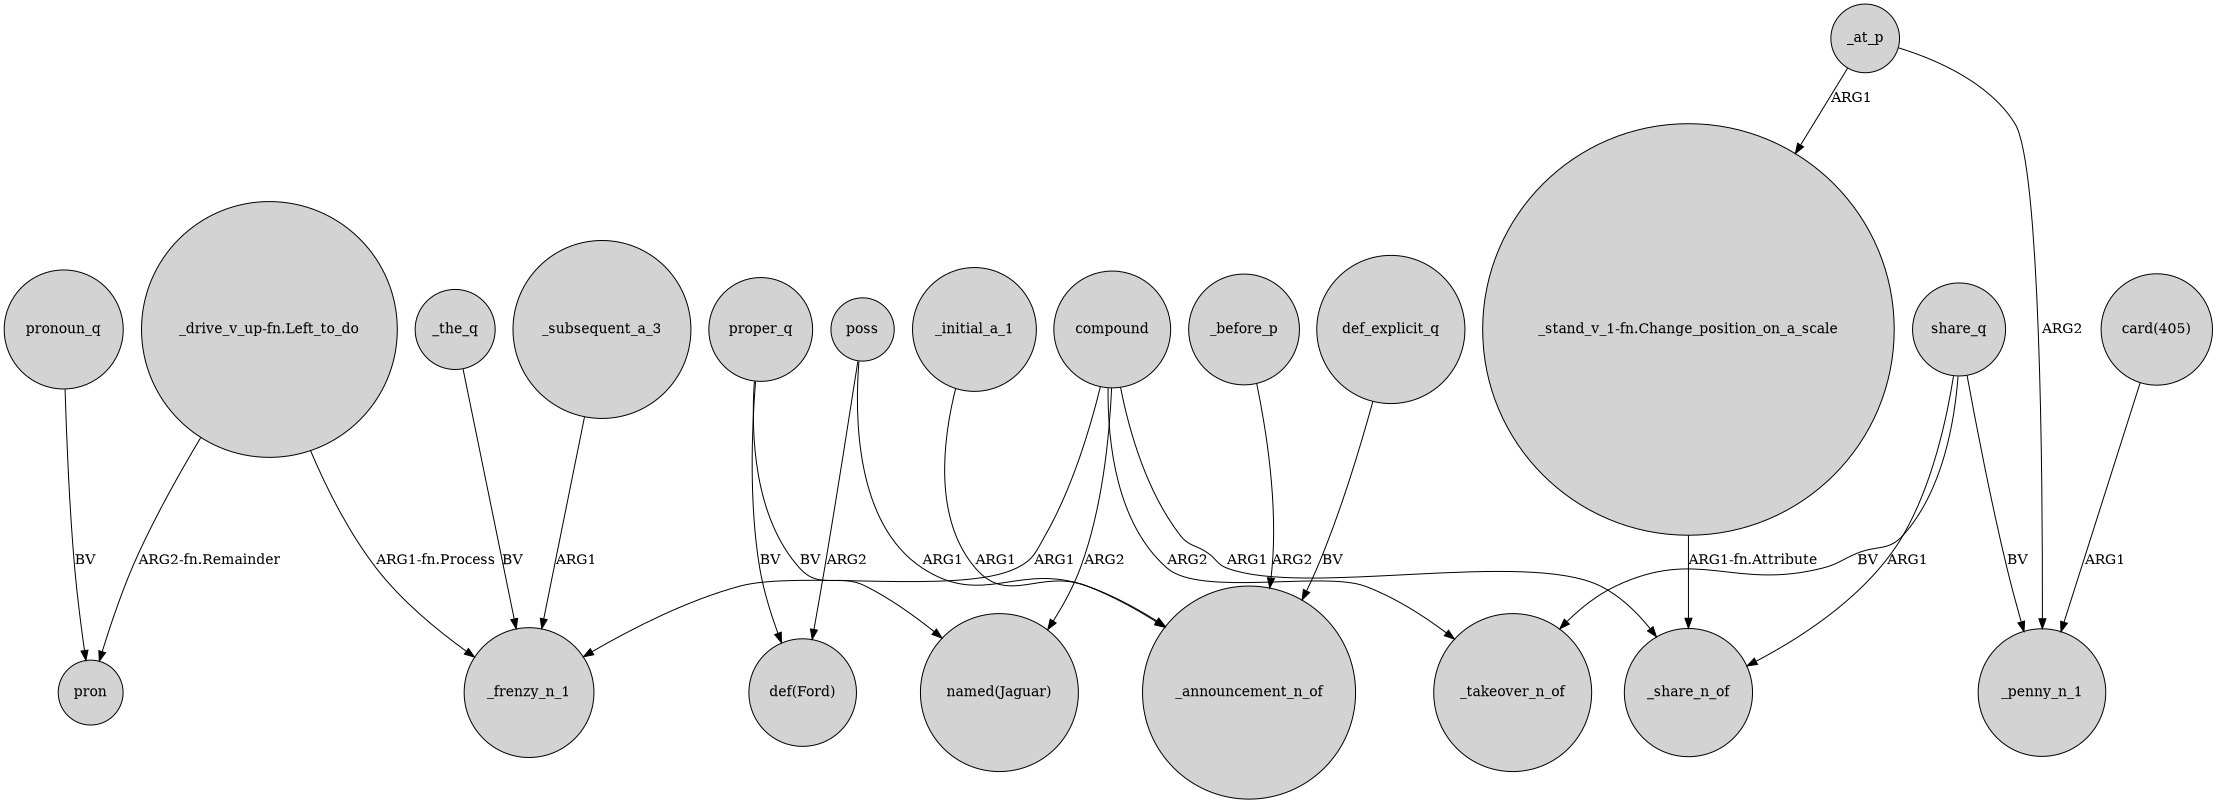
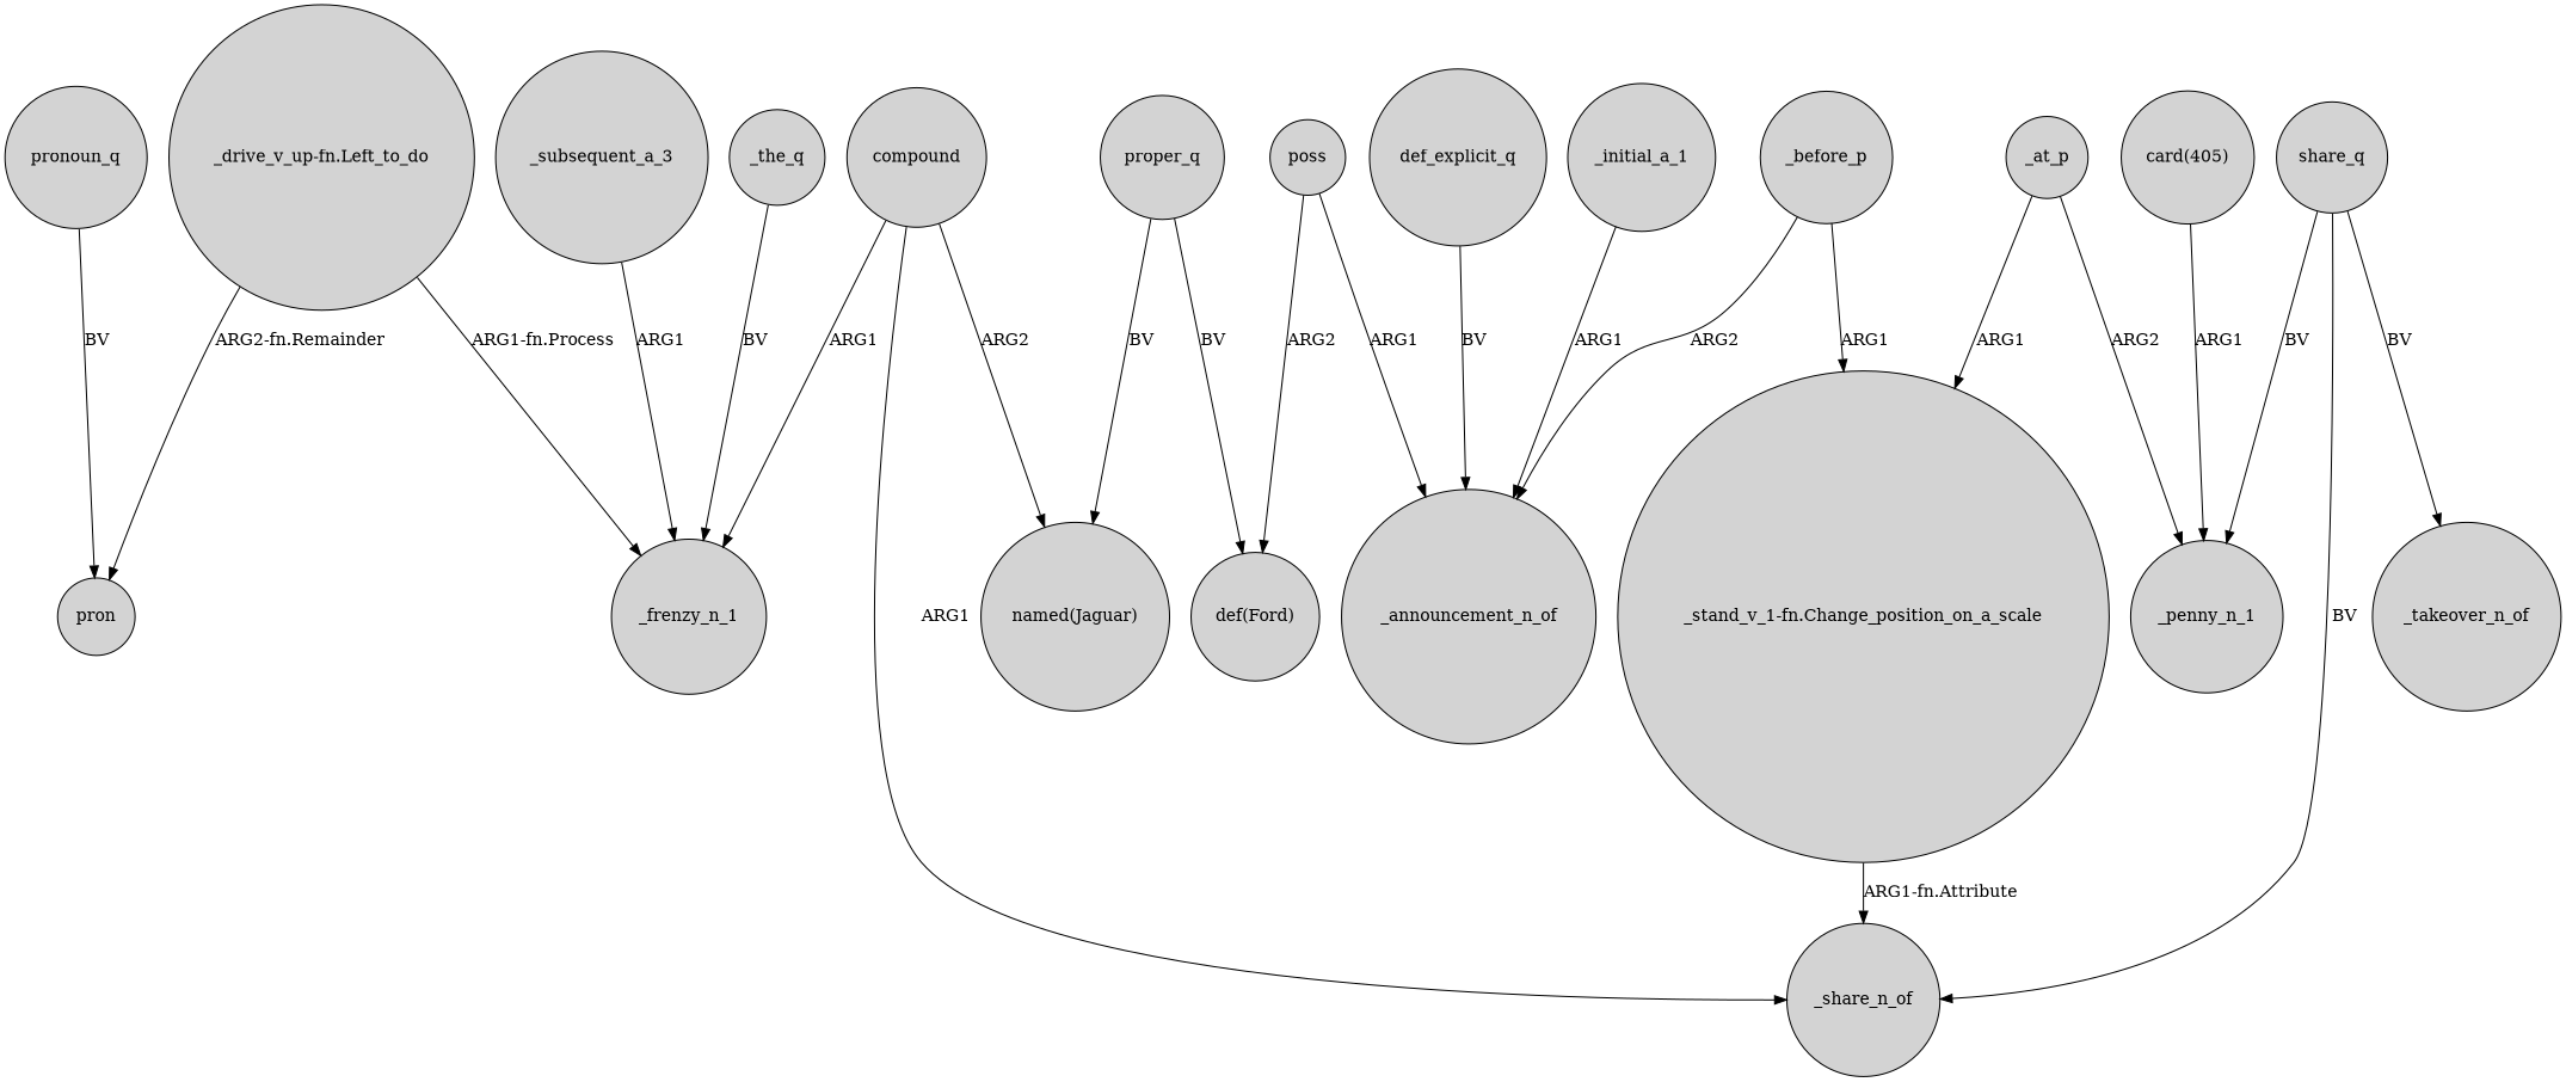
  digraph {
    node [shape=circle style=filled]
    "_drive_v_up-fn.Left_to_do"
    pron
    _frenzy_n_1
    n4 [label="def(Ford)"]
    proper_q
    "named(Jaguar)"
    compound
    _share_n_of
    _takeover_n_of
    poss
    _announcement_n_of
    "card(405)"
    _penny_n_1
    "_stand_v_1-fn.Change_position_on_a_scale"
    n15 [label=_subsequent_a_3]
    _before_p
    _the_q
    pronoun_q
    _initial_a_1
    n20 [label=share_q]
    _at_p
    def_explicit_q
    "_drive_v_up-fn.Left_to_do" -> pron [label="ARG2-fn.Remainder"]
    "_drive_v_up-fn.Left_to_do" -> _frenzy_n_1 [label="ARG1-fn.Process"]
    proper_q -> n4 [label=BV]
    proper_q -> "named(Jaguar)" [label=BV]
    compound -> _frenzy_n_1 [label=ARG1]
    compound -> "named(Jaguar)" [label=ARG2]
    compound -> _share_n_of [label=ARG1]
-   compound -> _takeover_n_of [label=ARG2]
    poss -> n4 [label=ARG2]
    poss -> _announcement_n_of [label=ARG1]
    "card(405)" -> _penny_n_1 [label=ARG1]
    "_stand_v_1-fn.Change_position_on_a_scale" -> _share_n_of [label="ARG1-fn.Attribute"]
    n15 -> _frenzy_n_1 [label=ARG1]
    _before_p -> _announcement_n_of [label=ARG2]
+   _before_p -> "_stand_v_1-fn.Change_position_on_a_scale" [label=ARG1]
    _the_q -> _frenzy_n_1 [label=BV]
    pronoun_q -> pron [label=BV]
    _initial_a_1 -> _announcement_n_of [label=ARG1]
-   n20 -> _share_n_of [label=ARG1]
+   n20 -> _share_n_of [label=BV]
    n20 -> _takeover_n_of [label=BV]
    n20 -> _penny_n_1 [label=BV]
    _at_p -> _penny_n_1 [label=ARG2]
    _at_p -> "_stand_v_1-fn.Change_position_on_a_scale" [label=ARG1]
    def_explicit_q -> _announcement_n_of [label=BV]
  }
